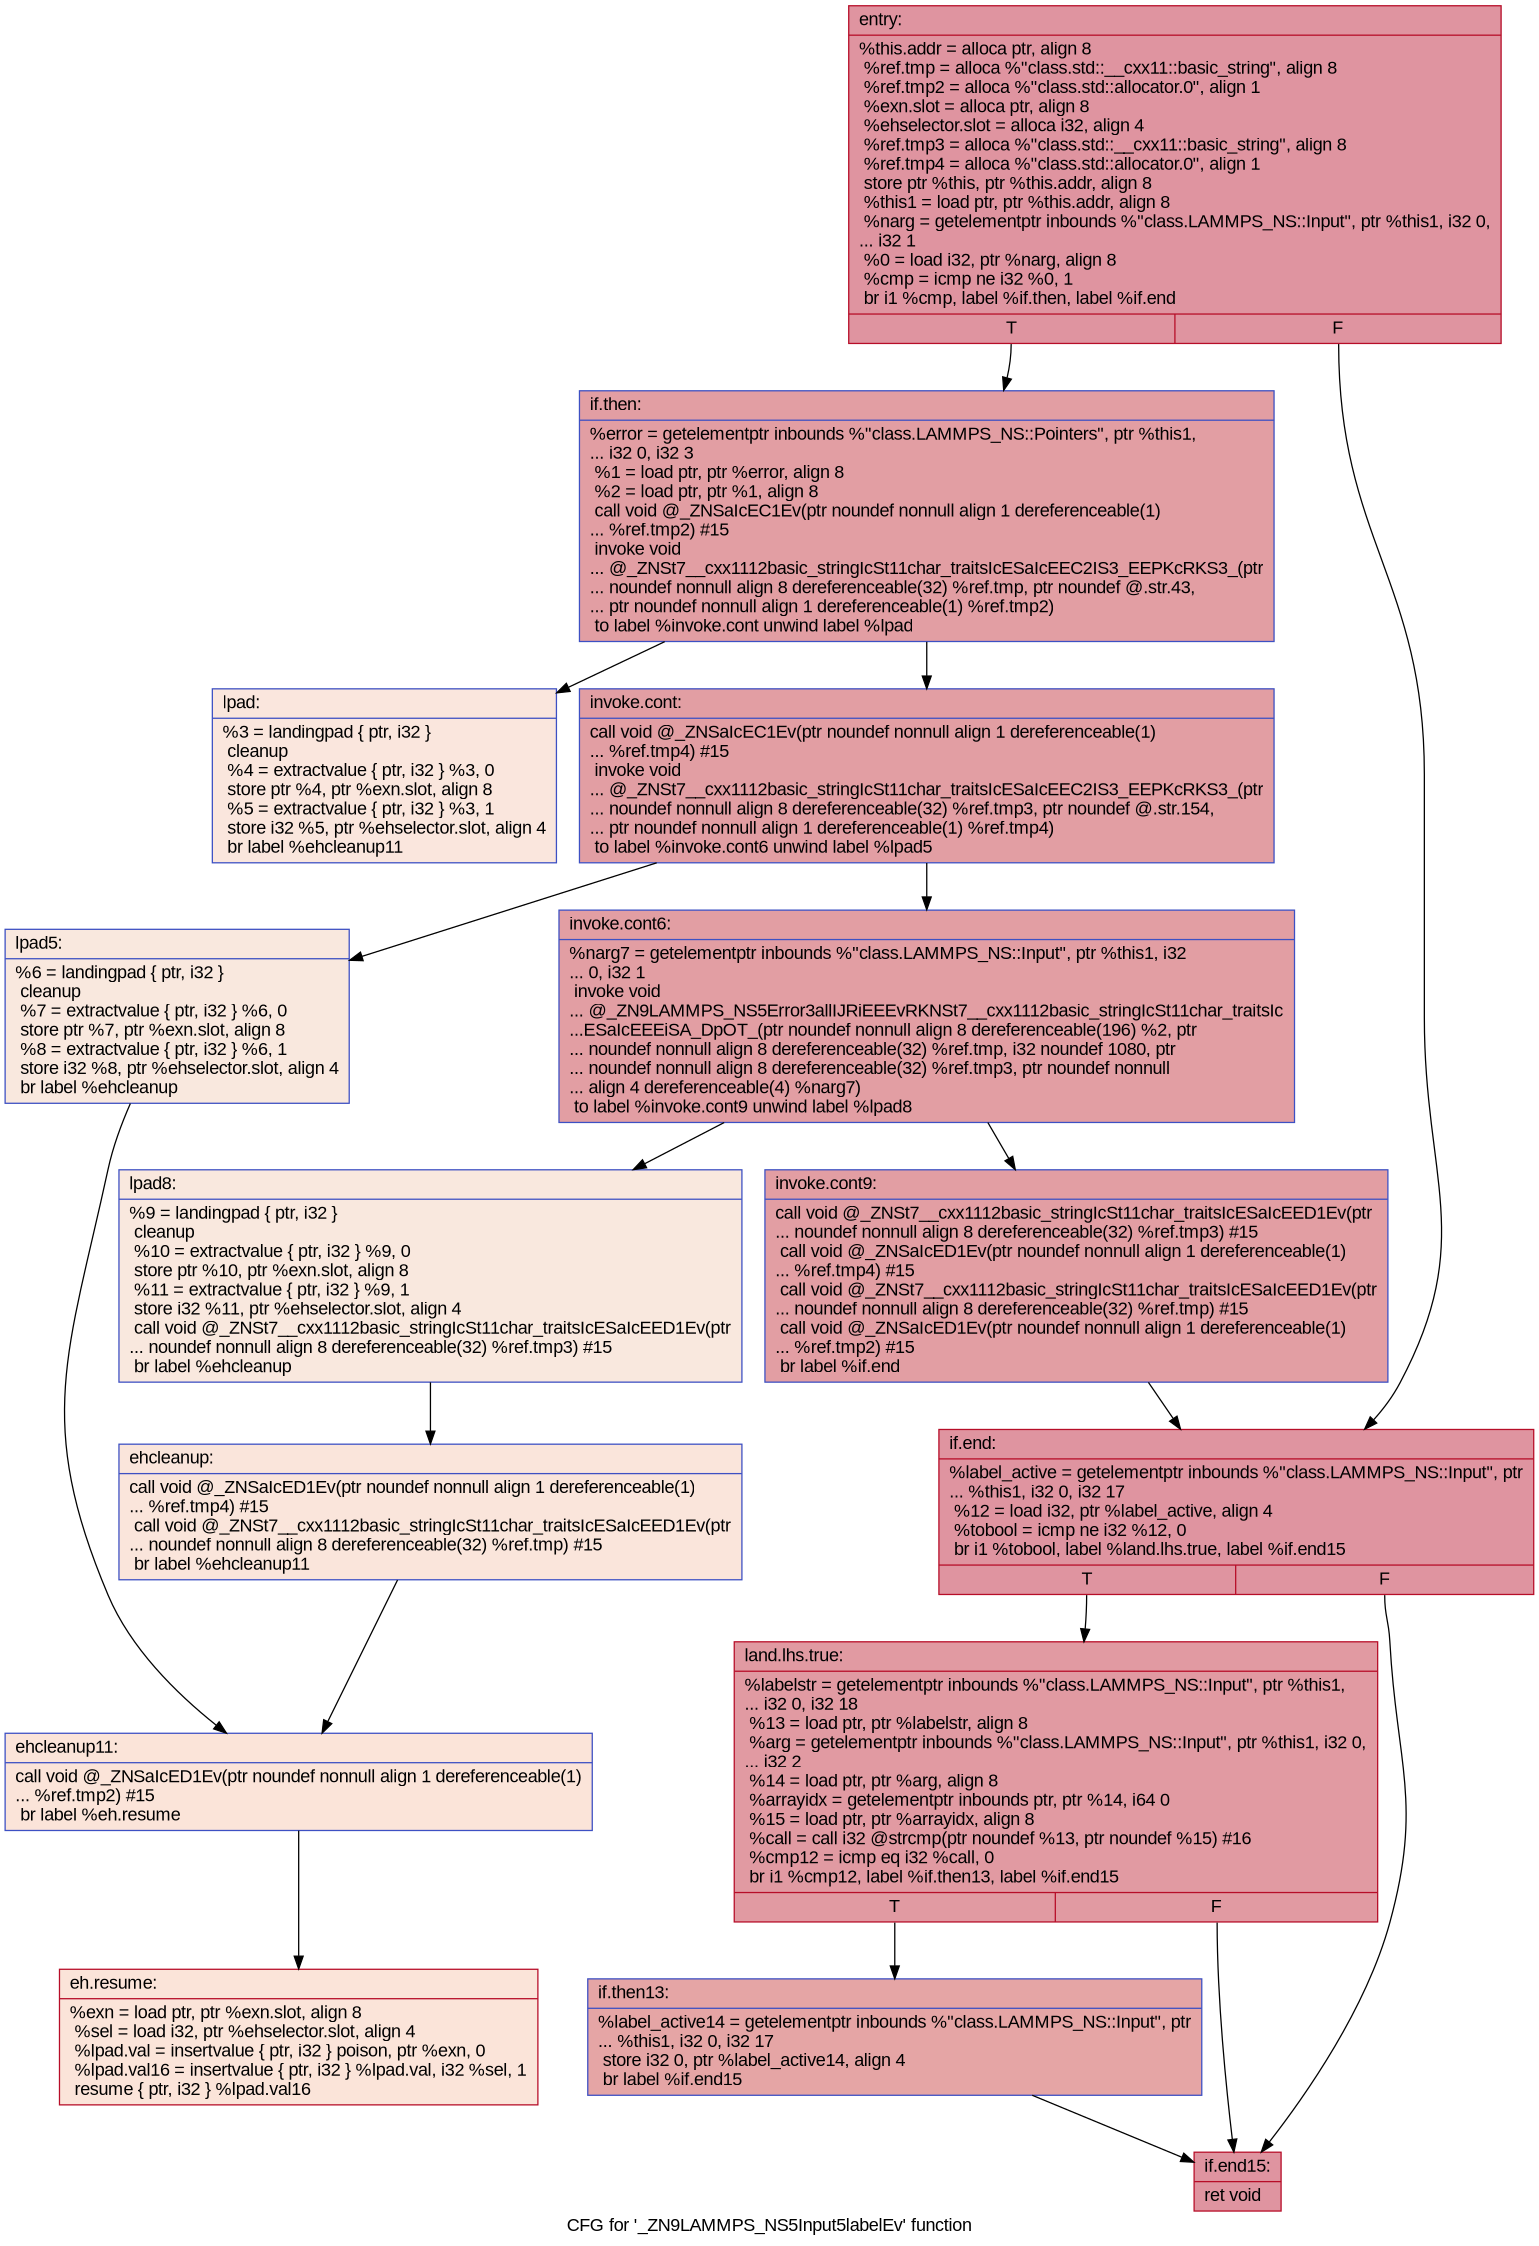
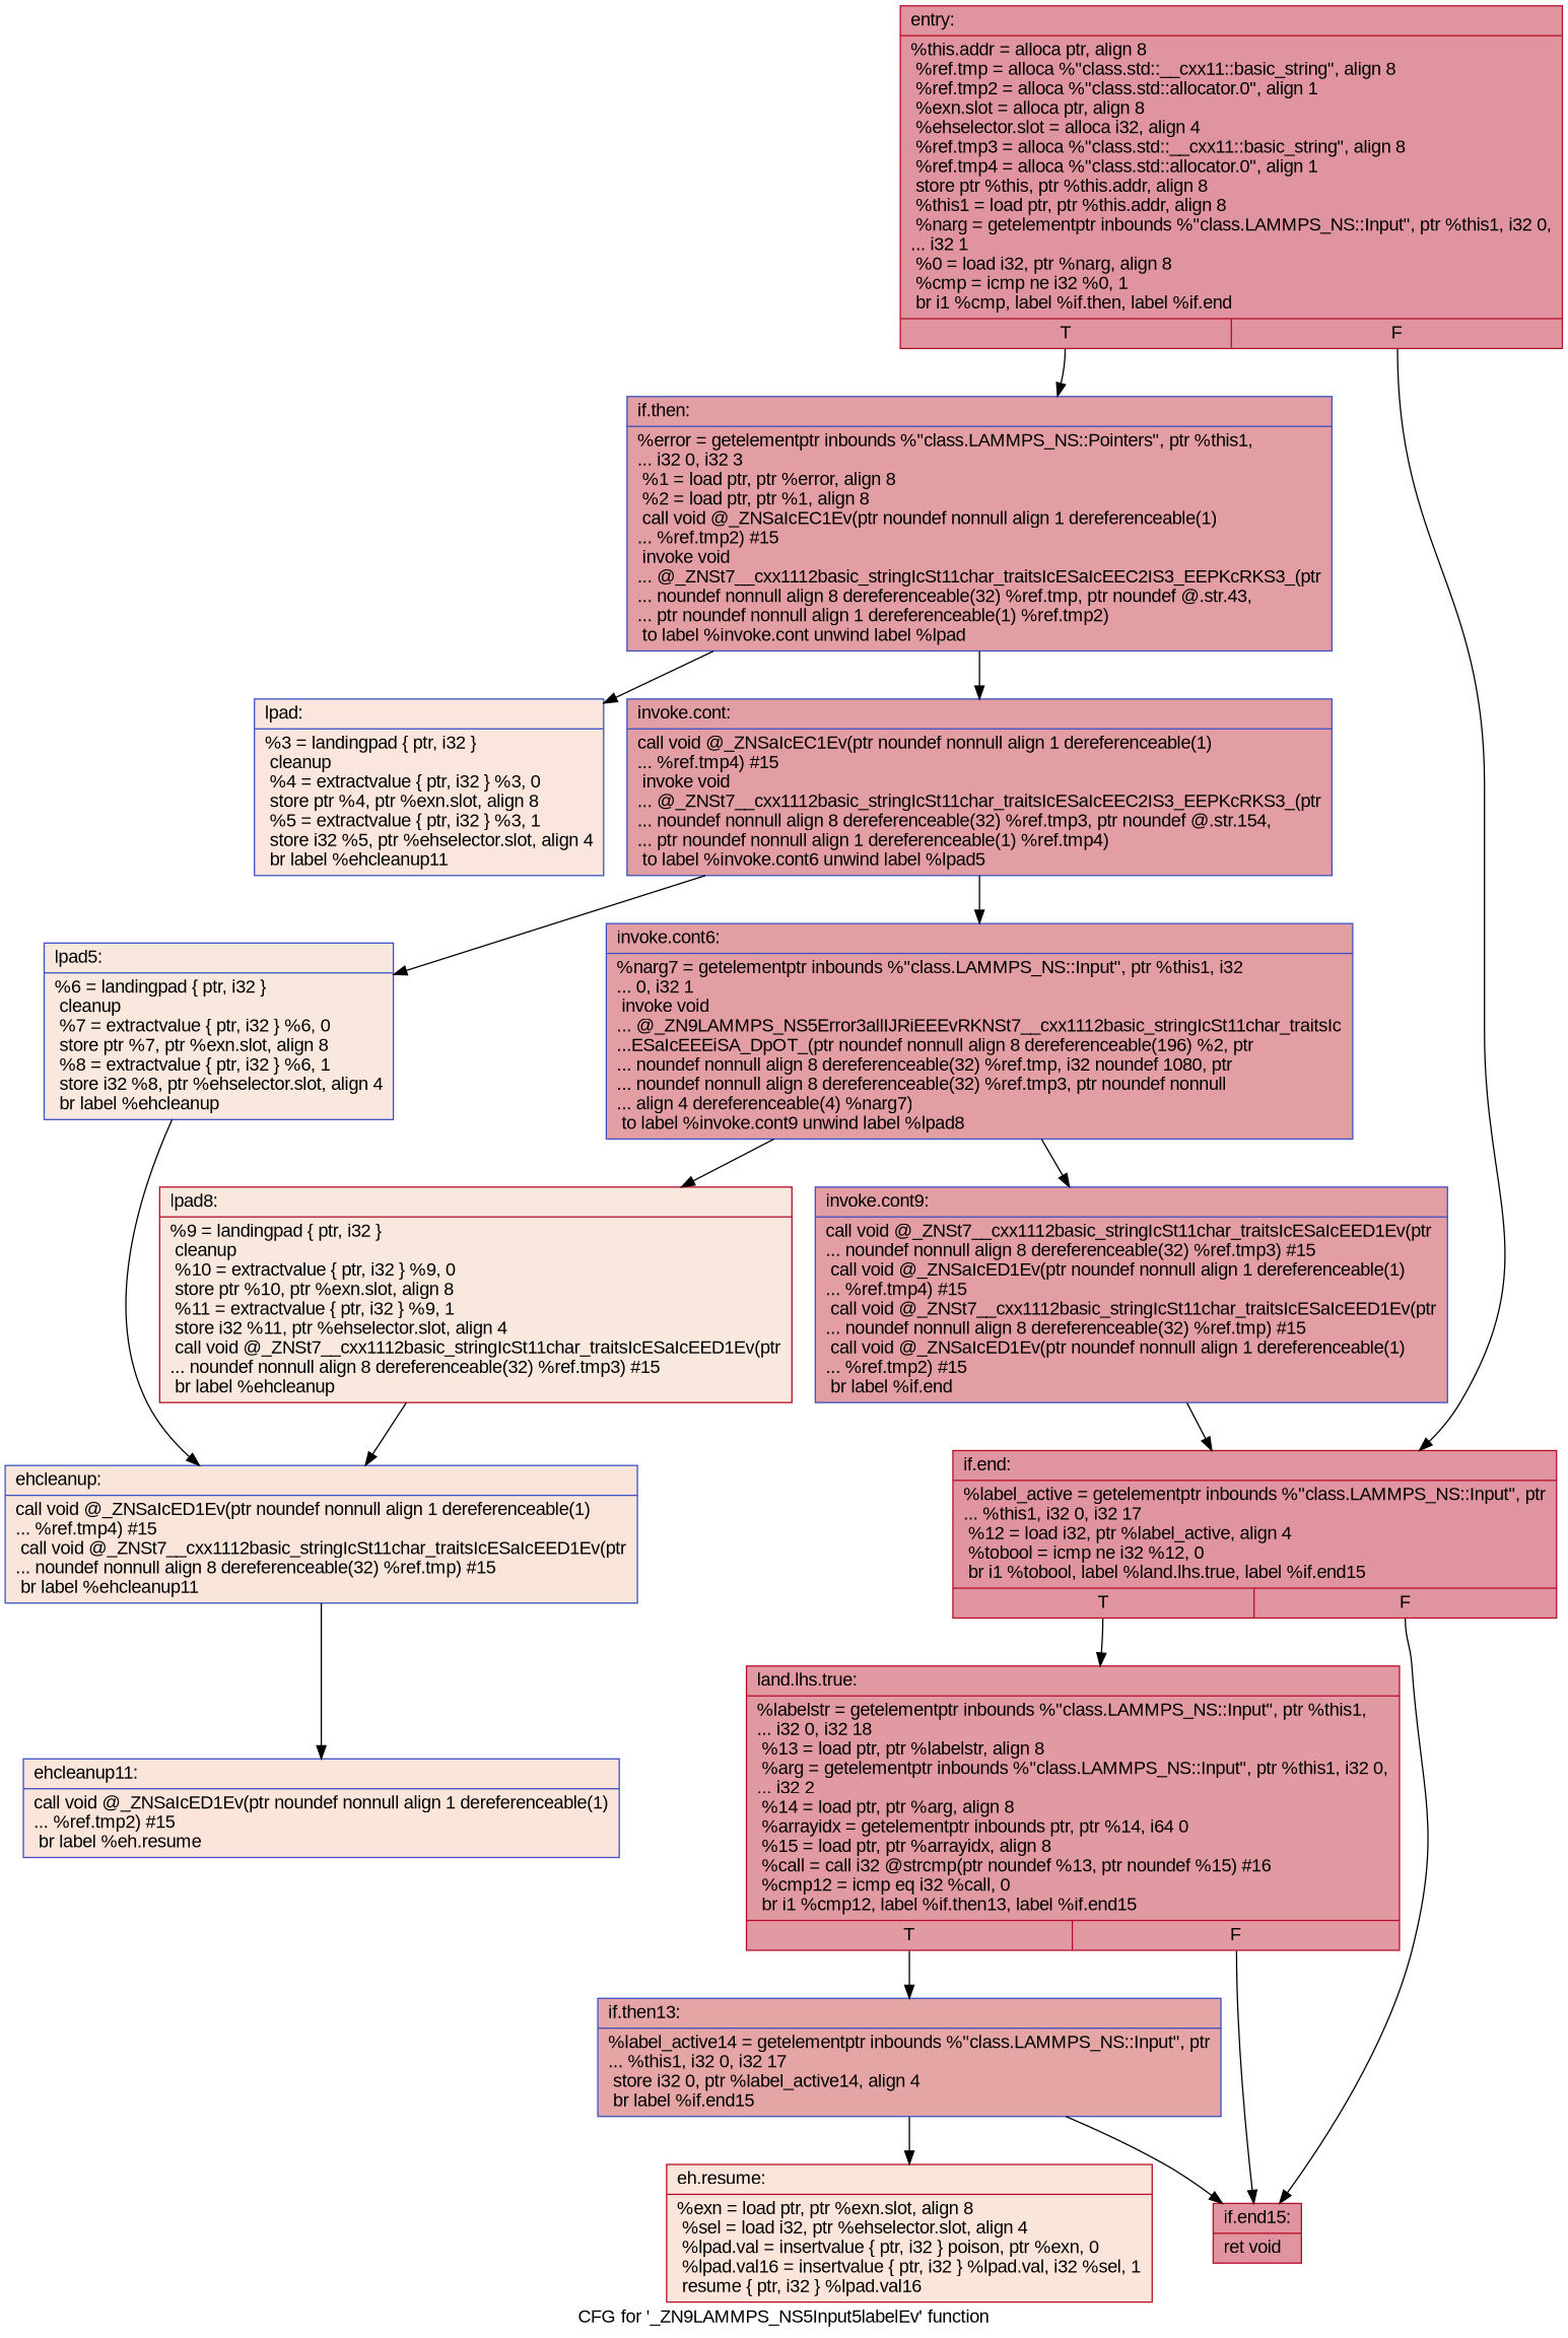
  digraph {
    fontname="Liberation Sans"
    label="CFG for '_ZN9LAMMPS_NS5Input5labelEv' function"
    node [color="#3d50c3ff" fillcolor="#be242e70" fontname="Liberation Sans" shape=record style=filled]
    edge [fontname="Liberation Sans"]
    n1 [color="#b70d28ff" fillcolor="#b70d2870" label="{entry:\l|  %this.addr = alloca ptr, align 8\l  %ref.tmp = alloca %\"class.std::__cxx11::basic_string\", align 8\l  %ref.tmp2 = alloca %\"class.std::allocator.0\", align 1\l  %exn.slot = alloca ptr, align 8\l  %ehselector.slot = alloca i32, align 4\l  %ref.tmp3 = alloca %\"class.std::__cxx11::basic_string\", align 8\l  %ref.tmp4 = alloca %\"class.std::allocator.0\", align 1\l  store ptr %this, ptr %this.addr, align 8\l  %this1 = load ptr, ptr %this.addr, align 8\l  %narg = getelementptr inbounds %\"class.LAMMPS_NS::Input\", ptr %this1, i32 0,\l... i32 1\l  %0 = load i32, ptr %narg, align 8\l  %cmp = icmp ne i32 %0, 1\l  br i1 %cmp, label %if.then, label %if.end\l|{<s0>T|<s1>F}}"]
    n2 [label="{if.then:\l|  %error = getelementptr inbounds %\"class.LAMMPS_NS::Pointers\", ptr %this1,\l... i32 0, i32 3\l  %1 = load ptr, ptr %error, align 8\l  %2 = load ptr, ptr %1, align 8\l  call void @_ZNSaIcEC1Ev(ptr noundef nonnull align 1 dereferenceable(1)\l... %ref.tmp2) #15\l  invoke void\l... @_ZNSt7__cxx1112basic_stringIcSt11char_traitsIcESaIcEEC2IS3_EEPKcRKS3_(ptr\l... noundef nonnull align 8 dereferenceable(32) %ref.tmp, ptr noundef @.str.43,\l... ptr noundef nonnull align 1 dereferenceable(1) %ref.tmp2)\l          to label %invoke.cont unwind label %lpad\l}"]
    n3 [color="#b70d28ff" fillcolor="#b70d2870" label="{if.end:\l|  %label_active = getelementptr inbounds %\"class.LAMMPS_NS::Input\", ptr\l... %this1, i32 0, i32 17\l  %12 = load i32, ptr %label_active, align 4\l  %tobool = icmp ne i32 %12, 0\l  br i1 %tobool, label %land.lhs.true, label %if.end15\l|{<s0>T|<s1>F}}"]
    n4 [label="{invoke.cont:\l|  call void @_ZNSaIcEC1Ev(ptr noundef nonnull align 1 dereferenceable(1)\l... %ref.tmp4) #15\l  invoke void\l... @_ZNSt7__cxx1112basic_stringIcSt11char_traitsIcESaIcEEC2IS3_EEPKcRKS3_(ptr\l... noundef nonnull align 8 dereferenceable(32) %ref.tmp3, ptr noundef @.str.154,\l... ptr noundef nonnull align 1 dereferenceable(1) %ref.tmp4)\l          to label %invoke.cont6 unwind label %lpad5\l}"]
    n5 [fillcolor="#f3c7b170" label="{lpad:\l|  %3 = landingpad \{ ptr, i32 \}\l          cleanup\l  %4 = extractvalue \{ ptr, i32 \} %3, 0\l  store ptr %4, ptr %exn.slot, align 8\l  %5 = extractvalue \{ ptr, i32 \} %3, 1\l  store i32 %5, ptr %ehselector.slot, align 4\l  br label %ehcleanup11\l}"]
    n6 [color="#b70d28ff" fillcolor="#bb1b2c70" label="{land.lhs.true:\l|  %labelstr = getelementptr inbounds %\"class.LAMMPS_NS::Input\", ptr %this1,\l... i32 0, i32 18\l  %13 = load ptr, ptr %labelstr, align 8\l  %arg = getelementptr inbounds %\"class.LAMMPS_NS::Input\", ptr %this1, i32 0,\l... i32 2\l  %14 = load ptr, ptr %arg, align 8\l  %arrayidx = getelementptr inbounds ptr, ptr %14, i64 0\l  %15 = load ptr, ptr %arrayidx, align 8\l  %call = call i32 @strcmp(ptr noundef %13, ptr noundef %15) #16\l  %cmp12 = icmp eq i32 %call, 0\l  br i1 %cmp12, label %if.then13, label %if.end15\l|{<s0>T|<s1>F}}"]
    n7 [color="#b70d28ff" fillcolor="#b70d2870" label="{if.end15:\l|  ret void\l}"]
    n8 [label="{invoke.cont6:\l|  %narg7 = getelementptr inbounds %\"class.LAMMPS_NS::Input\", ptr %this1, i32\l... 0, i32 1\l  invoke void\l... @_ZN9LAMMPS_NS5Error3allIJRiEEEvRKNSt7__cxx1112basic_stringIcSt11char_traitsIc\l...ESaIcEEEiSA_DpOT_(ptr noundef nonnull align 8 dereferenceable(196) %2, ptr\l... noundef nonnull align 8 dereferenceable(32) %ref.tmp, i32 noundef 1080, ptr\l... noundef nonnull align 8 dereferenceable(32) %ref.tmp3, ptr noundef nonnull\l... align 4 dereferenceable(4) %narg7)\l          to label %invoke.cont9 unwind label %lpad8\l}"]
    n9 [fillcolor="#f2cab570" label="{lpad5:\l|  %6 = landingpad \{ ptr, i32 \}\l          cleanup\l  %7 = extractvalue \{ ptr, i32 \} %6, 0\l  store ptr %7, ptr %exn.slot, align 8\l  %8 = extractvalue \{ ptr, i32 \} %6, 1\l  store i32 %8, ptr %ehselector.slot, align 4\l  br label %ehcleanup\l}"]
    n10 [fillcolor="#c5333470" label="{if.then13:\l|  %label_active14 = getelementptr inbounds %\"class.LAMMPS_NS::Input\", ptr\l... %this1, i32 0, i32 17\l  store i32 0, ptr %label_active14, align 4\l  br label %if.end15\l}"]
    n11 [label="{invoke.cont9:\l|  call void @_ZNSt7__cxx1112basic_stringIcSt11char_traitsIcESaIcEED1Ev(ptr\l... noundef nonnull align 8 dereferenceable(32) %ref.tmp3) #15\l  call void @_ZNSaIcED1Ev(ptr noundef nonnull align 1 dereferenceable(1)\l... %ref.tmp4) #15\l  call void @_ZNSt7__cxx1112basic_stringIcSt11char_traitsIcESaIcEED1Ev(ptr\l... noundef nonnull align 8 dereferenceable(32) %ref.tmp) #15\l  call void @_ZNSaIcED1Ev(ptr noundef nonnull align 1 dereferenceable(1)\l... %ref.tmp2) #15\l  br label %if.end\l}"]
-   n12 [fillcolor="#f2cab570" label="{lpad8:\l|  %9 = landingpad \{ ptr, i32 \}\l          cleanup\l  %10 = extractvalue \{ ptr, i32 \} %9, 0\l  store ptr %10, ptr %exn.slot, align 8\l  %11 = extractvalue \{ ptr, i32 \} %9, 1\l  store i32 %11, ptr %ehselector.slot, align 4\l  call void @_ZNSt7__cxx1112basic_stringIcSt11char_traitsIcESaIcEED1Ev(ptr\l... noundef nonnull align 8 dereferenceable(32) %ref.tmp3) #15\l  br label %ehcleanup\l}"]
+   n12 [color="#b70d28ff" fillcolor="#f2cab570" label="{lpad8:\l|  %9 = landingpad \{ ptr, i32 \}\l          cleanup\l  %10 = extractvalue \{ ptr, i32 \} %9, 0\l  store ptr %10, ptr %exn.slot, align 8\l  %11 = extractvalue \{ ptr, i32 \} %9, 1\l  store i32 %11, ptr %ehselector.slot, align 4\l  call void @_ZNSt7__cxx1112basic_stringIcSt11char_traitsIcESaIcEED1Ev(ptr\l... noundef nonnull align 8 dereferenceable(32) %ref.tmp3) #15\l  br label %ehcleanup\l}"]
    n13 [fillcolor="#f4c5ad70" label="{ehcleanup:\l|  call void @_ZNSaIcED1Ev(ptr noundef nonnull align 1 dereferenceable(1)\l... %ref.tmp4) #15\l  call void @_ZNSt7__cxx1112basic_stringIcSt11char_traitsIcESaIcEED1Ev(ptr\l... noundef nonnull align 8 dereferenceable(32) %ref.tmp) #15\l  br label %ehcleanup11\l}"]
    n14 [fillcolor="#f5c1a970" label="{ehcleanup11:\l|  call void @_ZNSaIcED1Ev(ptr noundef nonnull align 1 dereferenceable(1)\l... %ref.tmp2) #15\l  br label %eh.resume\l}"]
    n15 [color="#b70d28ff" fillcolor="#f5c1a970" label="{eh.resume:\l|  %exn = load ptr, ptr %exn.slot, align 8\l  %sel = load i32, ptr %ehselector.slot, align 4\l  %lpad.val = insertvalue \{ ptr, i32 \} poison, ptr %exn, 0\l  %lpad.val16 = insertvalue \{ ptr, i32 \} %lpad.val, i32 %sel, 1\l  resume \{ ptr, i32 \} %lpad.val16\l}"]
    n1 -> n2 [tailport=s0]
    n1 -> n3 [tailport=s1]
    n2 -> n4
    n2 -> n5
    n3 -> n6 [tailport=s0]
    n3 -> n7 [tailport=s1]
    n4 -> n8
    n4 -> n9
    n6 -> n7 [tailport=s1]
    n6 -> n10 [tailport=s0]
    n8 -> n11
    n8 -> n12
-   n9 -> n14
+   n9 -> n13
    n10 -> n7
    n11 -> n3
    n12 -> n13
    n13 -> n14
-   n14 -> n15
+   n10 -> n15
  }
